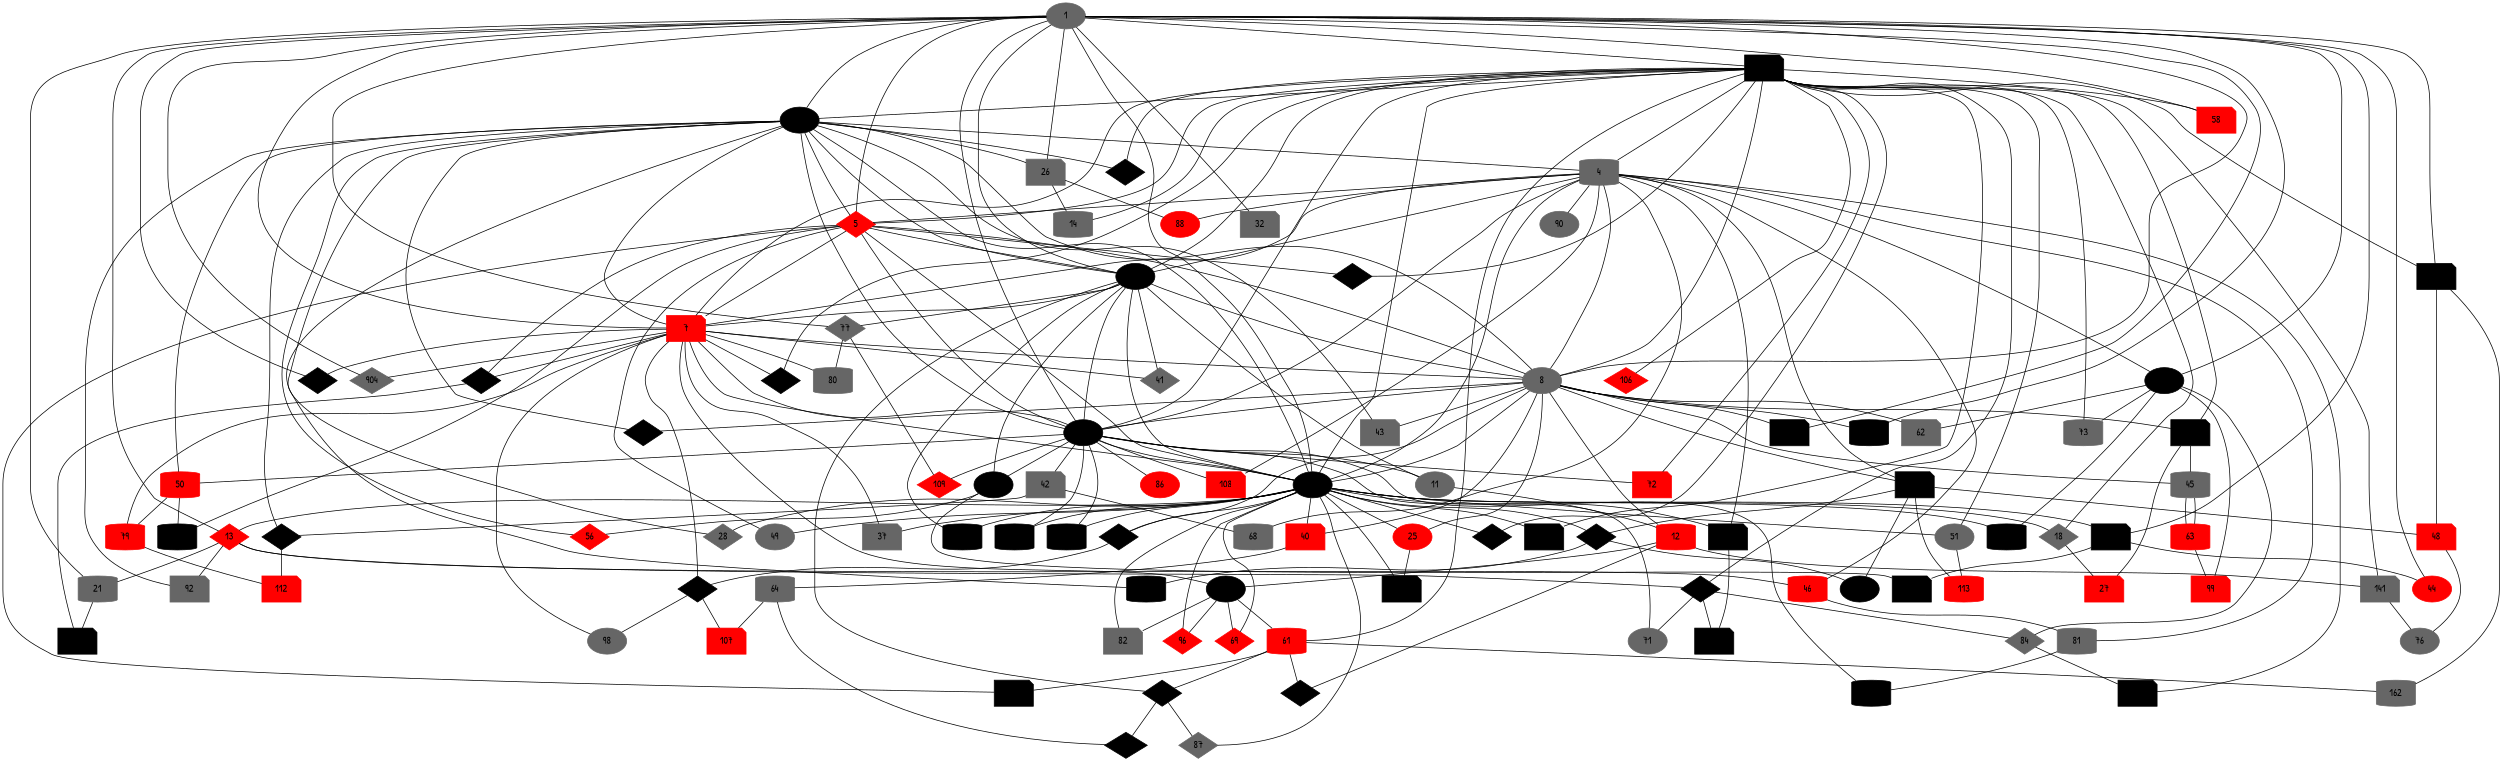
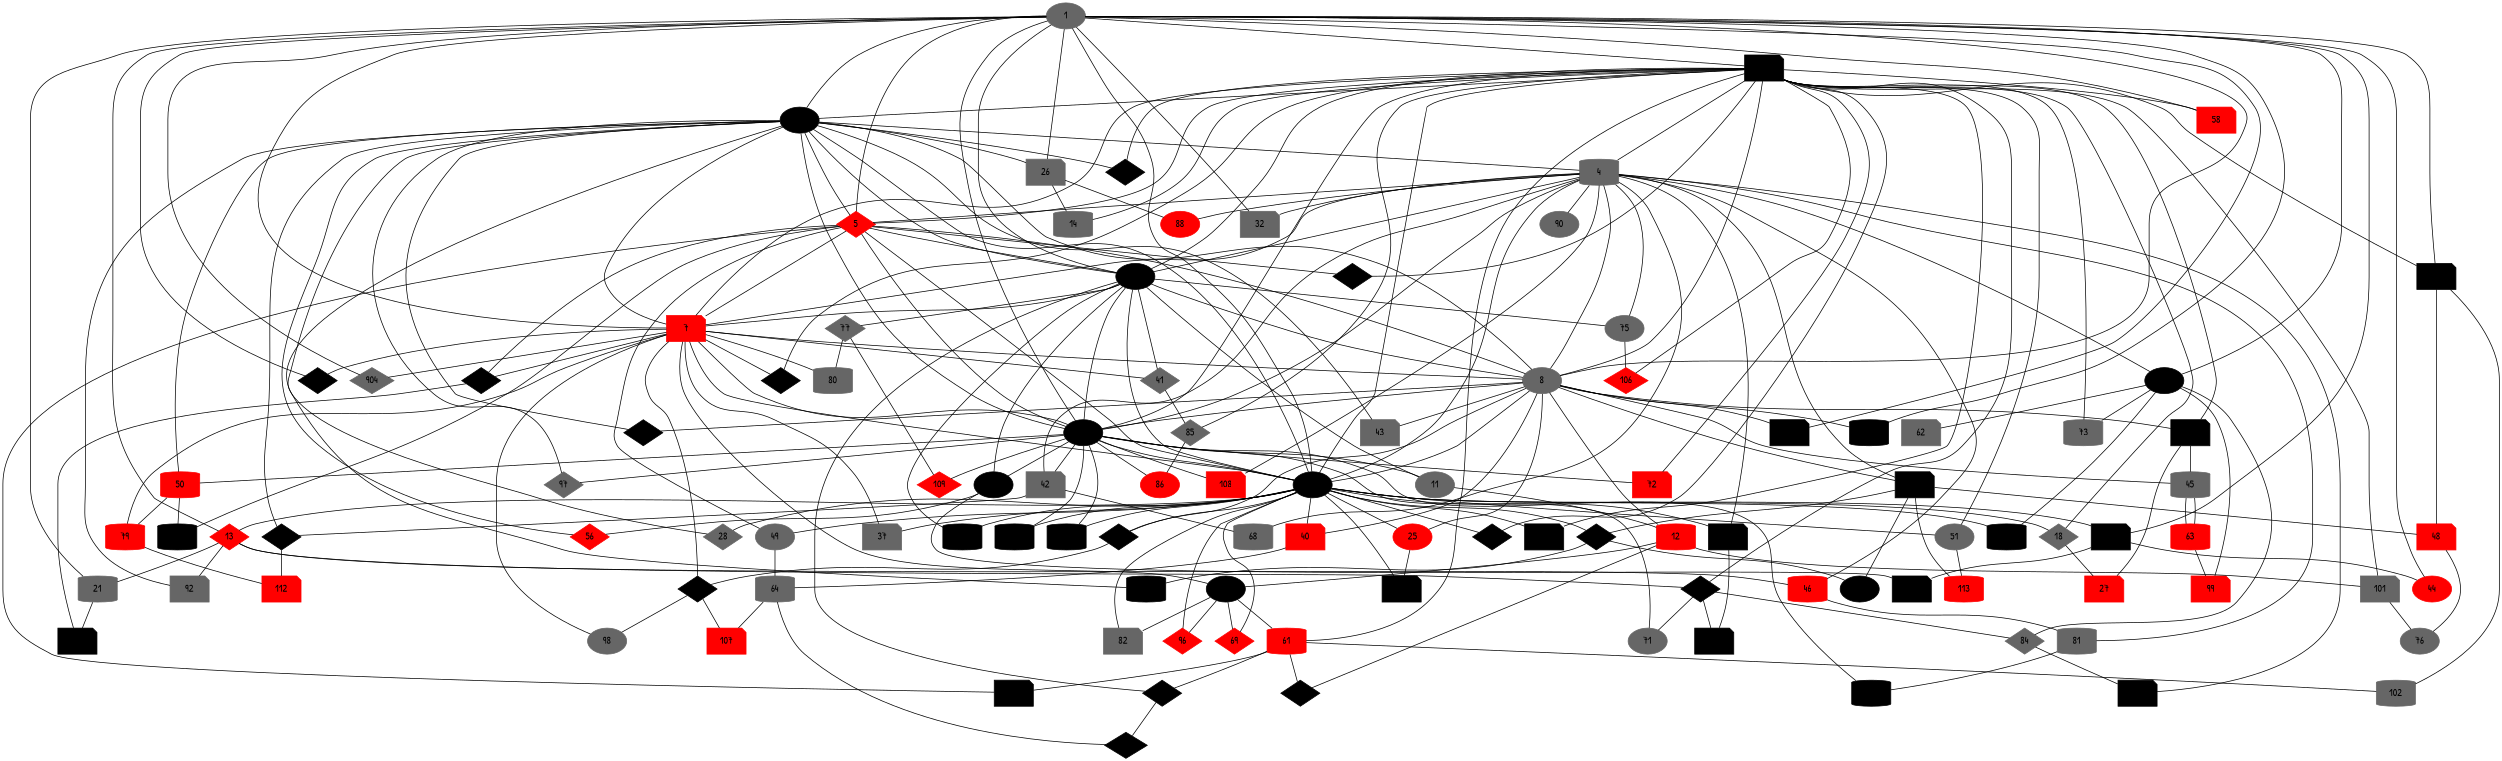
  graph {
    fontname="Patrick Hand"
    node [color=black fontname="Patrick Hand" shape=note style=filled]
    edge [fontname="Patrick Hand"]
    1 [color=gray40 shape=ellipse]
    2
    3 [shape=ellipse]
    5 [color=red shape=diamond]
    6 [shape=ellipse]
    7 [color=red]
    8 [color=gray40 shape=ellipse]
    9 [shape=ellipse]
    10 [shape=ellipse]
    13 [color=red shape=diamond]
    17
    21 [color=gray40 shape=cylinder]
    26 [color=gray40]
    30 [shape=ellipse]
    32 [color=gray40]
    34
    44 [color=red shape=ellipse]
    58 [color=red]
    66 [shape=diamond]
    70
    77 [color=gray40 shape=diamond]
    100 [shape=cylinder]
    n23 [color=gray40 label=904 shape=diamond]
    4 [color=gray40 shape=cylinder]
    14 [color=gray40 shape=cylinder]
    16 [shape=diamond]
    18 [color=gray40 shape=diamond]
    23
    29 [shape=diamond]
    31 [shape=diamond]
    51 [color=gray40 shape=ellipse]
    53
    55 [shape=diamond]
    59 [shape=diamond]
    61 [color=red shape=cylinder]
    72 [color=red]
    73 [color=gray40 shape=cylinder]
-   101 [color=gray40 label=141]
+   85 [color=gray40 shape=diamond]
+   101 [color=gray40]
    106 [color=red shape=diamond]
    28 [color=gray40 shape=diamond]
    43 [color=gray40]
    47 [shape=cylinder]
    50 [color=red shape=cylinder]
    56 [color=red shape=diamond]
    74 [shape=diamond]
    78 [shape=diamond]
    92 [color=gray40]
+   97 [color=gray40 shape=diamond]
    24
    33
    42 [color=gray40]
    46 [color=red shape=cylinder]
    68 [color=gray40 shape=cylinder]
+   75 [color=gray40 shape=ellipse]
    81 [color=gray40 shape=cylinder]
    88 [color=red shape=ellipse]
    90 [color=gray40 shape=ellipse]
    103
    108 [color=red]
    20 [shape=diamond]
    49 [color=gray40 shape=ellipse]
    60 [shape=cylinder]
    110
    11 [color=gray40 shape=ellipse]
    22 [shape=cylinder]
    35 [shape=ellipse]
    41 [color=gray40 shape=diamond]
    83 [shape=diamond]
    37 [color=gray40]
    38 [shape=ellipse]
    79 [color=red shape=cylinder]
    80 [color=gray40 shape=cylinder]
    95 [shape=diamond]
    98 [color=gray40 shape=ellipse]
    12 [color=red shape=cylinder]
    25 [color=red shape=ellipse]
    39 [shape=diamond]
    40 [color=red]
    45 [color=gray40 shape=cylinder]
    62 [color=gray40]
    15 [shape=cylinder]
    52 [shape=cylinder]
    71 [color=gray40 shape=ellipse]
    86 [color=red shape=ellipse]
    93 [shape=cylinder]
    109 [color=red shape=diamond]
    36 [shape=diamond]
    65 [shape=cylinder]
    67
    69 [color=red shape=diamond]
    82 [color=gray40]
-   87 [color=gray40 shape=diamond]
    96 [color=red shape=diamond]
    48 [color=red]
-   102 [color=gray40 shape=cylinder label=162]
+   102 [color=gray40 shape=cylinder]
    89
    84 [color=gray40 shape=diamond]
    99 [color=red]
    54
    27 [color=red]
    113 [color=red shape=cylinder]
    91
    94 [shape=diamond]
    76 [color=gray40 shape=ellipse]
    112 [color=red]
    105 [shape=ellipse]
    64 [color=gray40 shape=cylinder]
    111 [shape=diamond]
    107 [color=red]
    63 [color=red shape=cylinder]
    1 -- 2
    1 -- 3
    1 -- 5
    1 -- 6
    1 -- 7
    1 -- 8
    1 -- 9
    1 -- 10
    1 -- 13
    1 -- 17
    1 -- 21
    1 -- 26
    1 -- 30
    1 -- 32
    1 -- 34
    1 -- 44
    1 -- 58
    1 -- 66
    1 -- 70
-   1 -- 77
    1 -- 100
    1 -- n23
    2 -- 3
    2 -- 5
    2 -- 6
    2 -- 7
    2 -- 8
    2 -- 9
    2 -- 10
    2 -- 17
    2 -- 58
    2 -- 4
    2 -- 14
    2 -- 16
    2 -- 18
    2 -- 23
    2 -- 29
    2 -- 31
    2 -- 51
    2 -- 53
    2 -- 55
    2 -- 59
    2 -- 61
    2 -- 72
    2 -- 73
+   2 -- 85
    2 -- 101
    2 -- 106
    3 -- 5
    3 -- 6
    3 -- 7
    3 -- 8
    3 -- 9
    3 -- 10
    3 -- 26
    3 -- 4
    3 -- 16
    3 -- 28
    3 -- 43
    3 -- 47
    3 -- 50
    3 -- 56
    3 -- 74
    3 -- 78
    3 -- 92
+   3 -- 97
    5 -- 6
    5 -- 7
    5 -- 8
    5 -- 9
    5 -- 10
    5 -- 59
    5 -- 20
    5 -- 49
    5 -- 60
    5 -- 110
    6 -- 7
    6 -- 8
    6 -- 9
    6 -- 10
    6 -- 77
+   6 -- 75
    6 -- 11
    6 -- 22
    6 -- 35
    6 -- 41
    6 -- 83
    7 -- 8
    7 -- 9
    7 -- 10
    7 -- 66
    7 -- n23
    7 -- 31
    7 -- 20
    7 -- 41
    7 -- 37
    7 -- 38
    7 -- 79
    7 -- 80
    7 -- 95
    7 -- 98
    8 -- 9
    8 -- 10
    8 -- 70
    8 -- 100
    8 -- 23
    8 -- 43
    8 -- 78
    8 -- 24
    8 -- 12
    8 -- 25
    8 -- 39
    8 -- 40
    8 -- 45
-   8 -- 62
    9 -- 10
    9 -- 72
    9 -- 50
+   9 -- 97
    9 -- 42
    9 -- 108
    9 -- 11
    9 -- 35
    9 -- 15
    9 -- 52
    9 -- 71
    9 -- 86
    9 -- 93
    9 -- 109
    10 -- 13
    10 -- 34
    10 -- 18
    10 -- 29
    10 -- 51
    10 -- 53
    10 -- 28
    10 -- 33
    10 -- 49
    10 -- 22
    10 -- 37
    10 -- 25
    10 -- 39
    10 -- 40
    10 -- 15
    10 -- 52
    10 -- 36
    10 -- 65
    10 -- 67
    10 -- 69
    10 -- 82
-   10 -- 87
    10 -- 96
    13 -- 21
    13 -- 55
    13 -- 92
    13 -- 46
    17 -- 48
    17 -- 102
    21 -- 89
    26 -- 14
    26 -- 88
    30 -- 73
    30 -- 62
    30 -- 65
    30 -- 84
    30 -- 99
    34 -- 44
    34 -- 54
    77 -- 80
    77 -- 109
    4 -- 5
    4 -- 6
    4 -- 7
    4 -- 8
    4 -- 9
    4 -- 10
    4 -- 30
+   4 -- 32
    4 -- 24
    4 -- 33
+   4 -- 42
    4 -- 46
    4 -- 68
+   4 -- 75
    4 -- 81
    4 -- 88
    4 -- 90
    4 -- 103
    4 -- 108
    18 -- 27
    23 -- 45
    23 -- 27
    51 -- 113
    55 -- 71
    55 -- 84
    55 -- 91
    61 -- 110
    61 -- 83
    61 -- 102
    61 -- 94
+   85 -- 86
    101 -- 76
    50 -- 60
    50 -- 79
    74 -- 112
    24 -- 36
    24 -- 48
    24 -- 113
    24 -- 105
    33 -- 91
    42 -- 74
    42 -- 68
    46 -- 81
+   75 -- 106
    81 -- 93
    20 -- 89
+   49 -- 64
    11 -- 12
    35 -- 56
    35 -- 54
-   83 -- 87
+   41 -- 85
    83 -- 111
    38 -- 61
    38 -- 69
    38 -- 82
    38 -- 96
    79 -- 112
    95 -- 98
    95 -- 107
    12 -- 101
    12 -- 38
    12 -- 94
    25 -- 67
    39 -- 95
    40 -- 64
    45 -- 63
    45 -- 63
    36 -- 47
    36 -- 105
    48 -- 76
    84 -- 103
    64 -- 111
    64 -- 107
    63 -- 99
  }
